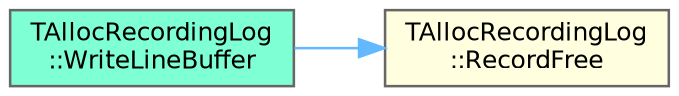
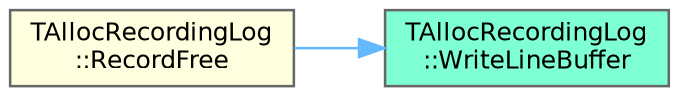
  digraph {
    rankdir=LR
    node [fontname=Helvetica fontsize=10 shape=box style=filled]
    n1 [color=gray40 fillcolor=lightyellow fontcolor=black height=0.2 label="TAllocRecordingLog\l::RecordFree" width=0.4]
    n2 [color=grey40 fillcolor=aquamarine height=0.2 label="TAllocRecordingLog\l::WriteLineBuffer" width=0.4]
-   n2 -> n1 [color=steelblue1 fontname=Helvetica fontsize=10 labelfontname=Helvetica labelfontsize=10 style=solid]
+   n1 -> n2 [color=steelblue1 fontname=Helvetica fontsize=10 labelfontname=Helvetica labelfontsize=10 style=solid]
  }
